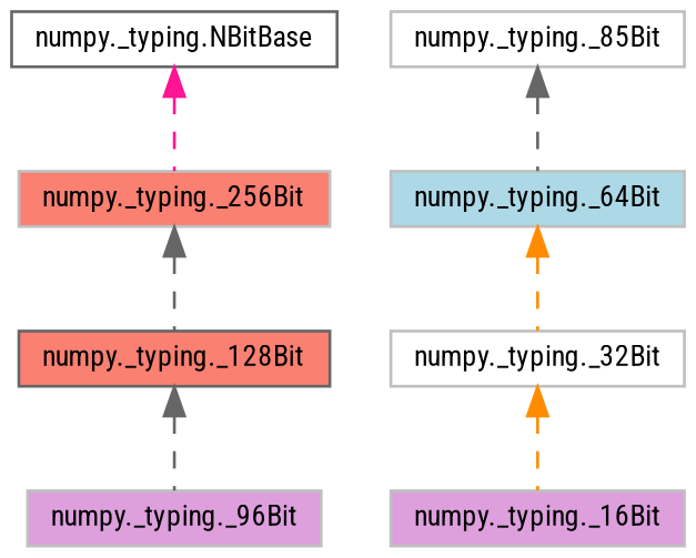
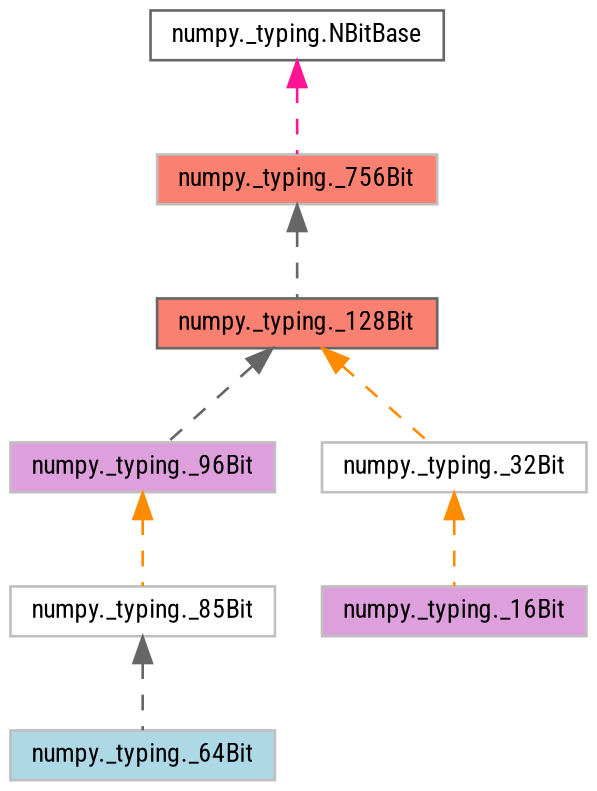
  digraph {
    fontname="Roboto Condensed"
    node [color=grey75 fillcolor=white fontname="Roboto Condensed" fontsize=10 shape=box style=filled]
    edge [color=gray40 dir=back fontname="Roboto Condensed" fontsize=10 labelfontname=Helvetica labelfontsize=10 style=dashed]
    n1 [color=gray40 fillcolor=salmon fontcolor=black height=0.2 label="numpy._typing._128Bit" width=0.4]
    n2 [fillcolor=plum height=0.2 label="numpy._typing._96Bit" width=0.4]
    n3 [height=0.2 label="numpy._typing._85Bit" width=0.4]
-   n4 [fillcolor=salmon height=0.2 label="numpy._typing._256Bit" width=0.4]
+   n4 [fillcolor=salmon height=0.2 label="numpy._typing._756Bit" width=0.4]
    n5 [color=gray40 height=0.2 label="numpy._typing.NBitBase" width=0.4]
    n6 [fillcolor=lightblue height=0.2 label="numpy._typing._64Bit" width=0.4]
    n7 [height=0.2 label="numpy._typing._32Bit" width=0.4]
    n8 [fillcolor=plum height=0.2 label="numpy._typing._16Bit" width=0.4]
    n1 -> n2
+   n2 -> n3 [color=darkorange]
    n3 -> n6
    n4 -> n1
    n5 -> n4 [color=deeppink]
-   n6 -> n7 [color=darkorange]
+   n1 -> n7 [color=darkorange]
    n7 -> n8 [color=darkorange]
  }
